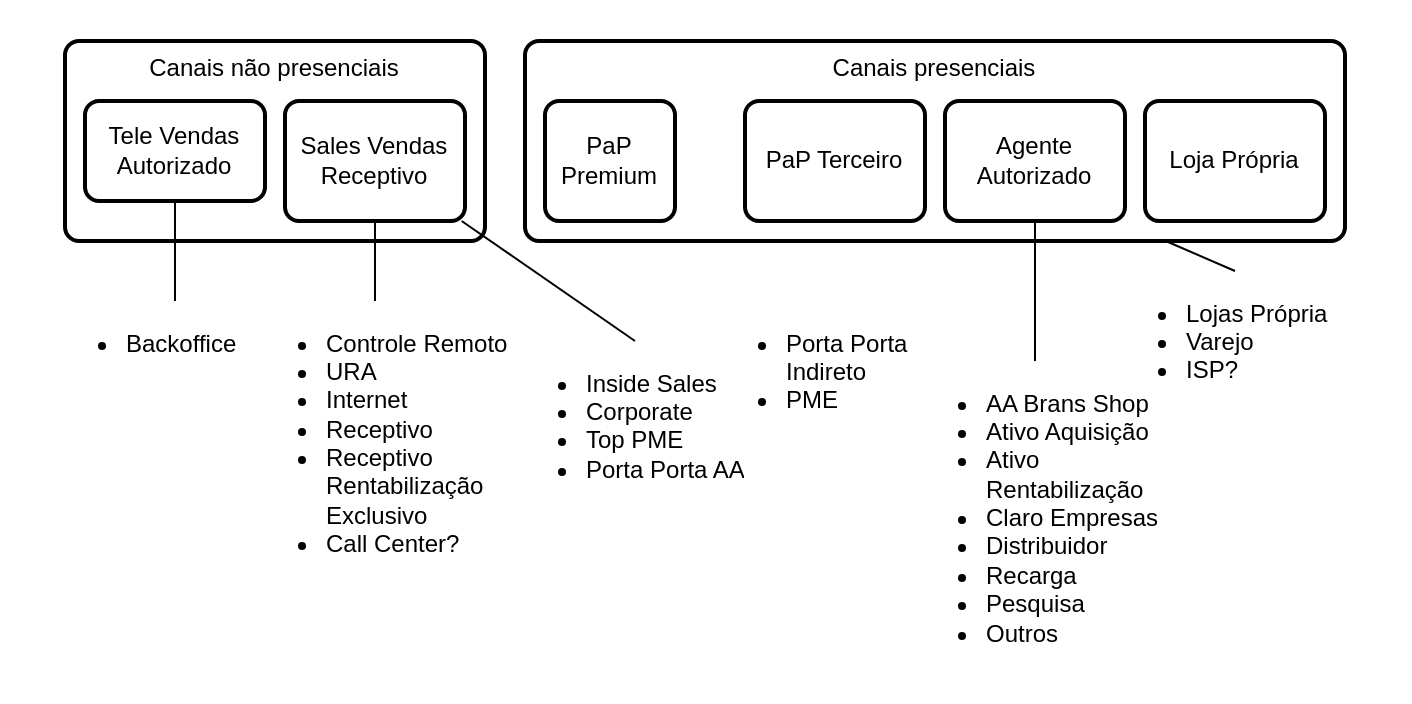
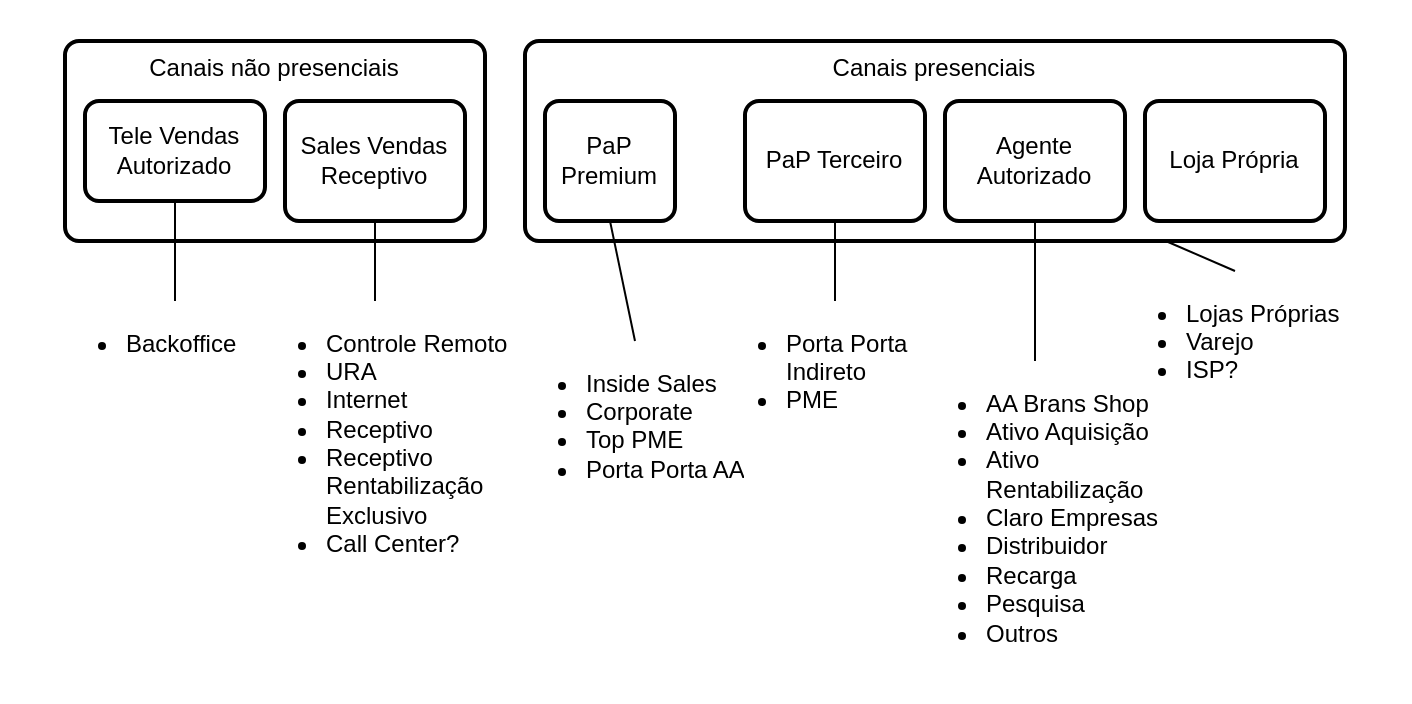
  <mxCell id="0" />
  <mxCell id="1" parent="0" />
  <mxCell id="2" value="Canais não presenciais" style="rounded=1;whiteSpace=wrap;html=1;absoluteArcSize=1;arcSize=14;strokeWidth=2;horizontal=1;verticalAlign=top;" parent="1" vertex="1"><mxGeometry x="32" y="20" width="210" height="100" as="geometry" /></mxCell>
  <mxCell id="3" value="Tele Vendas Autorizado" style="rounded=1;whiteSpace=wrap;html=1;absoluteArcSize=1;arcSize=14;strokeWidth=2;" parent="1" vertex="1"><mxGeometry x="42" y="50" width="90" height="50" as="geometry" /></mxCell>
  <mxCell id="4" value="Sales Vendas Receptivo" style="rounded=1;whiteSpace=wrap;html=1;absoluteArcSize=1;arcSize=14;strokeWidth=2;" parent="1" vertex="1"><mxGeometry x="142" y="50" width="90" height="60" as="geometry" /></mxCell>
  <mxCell id="5" value="Canais presenciais" style="rounded=1;whiteSpace=wrap;html=1;absoluteArcSize=1;arcSize=14;strokeWidth=2;horizontal=1;verticalAlign=top;" parent="1" vertex="1"><mxGeometry x="262" y="20" width="410" height="100" as="geometry" /></mxCell>
  <mxCell id="6" value="PaP Premium" style="rounded=1;whiteSpace=wrap;html=1;absoluteArcSize=1;arcSize=14;strokeWidth=2;" parent="1" vertex="1"><mxGeometry x="272" y="50" width="65" height="60" as="geometry" /></mxCell>
  <mxCell id="7" value="PaP Terceiro" style="rounded=1;whiteSpace=wrap;html=1;absoluteArcSize=1;arcSize=14;strokeWidth=2;" parent="1" vertex="1"><mxGeometry x="372" y="50" width="90" height="60" as="geometry" /></mxCell>
  <mxCell id="8" value="Agente Autorizado" style="rounded=1;whiteSpace=wrap;html=1;absoluteArcSize=1;arcSize=14;strokeWidth=2;" parent="1" vertex="1"><mxGeometry x="472" y="50" width="90" height="60" as="geometry" /></mxCell>
  <mxCell id="9" value="Loja Própria" style="rounded=1;whiteSpace=wrap;html=1;absoluteArcSize=1;arcSize=14;strokeWidth=2;" parent="1" vertex="1"><mxGeometry x="572" y="50" width="90" height="60" as="geometry" /></mxCell>
  <mxCell id="10" value="" style="endArrow=none;html=1;rounded=0;exitX=0.5;exitY=0;exitDx=0;exitDy=0;" parent="1" source="18" target="5" edge="1"><mxGeometry width="50" height="50" relative="1" as="geometry"><mxPoint x="617" y="140" as="sourcePoint" /><mxPoint x="322" y="150" as="targetPoint" /></mxGeometry></mxCell>
  <mxCell id="11" value="" style="endArrow=none;html=1;rounded=0;entryX=0.5;entryY=1;entryDx=0;entryDy=0;" parent="1" source="14" target="8" edge="1"><mxGeometry width="50" height="50" relative="1" as="geometry"><mxPoint x="517" y="150" as="sourcePoint" /><mxPoint x="634" y="123" as="targetPoint" /></mxGeometry></mxCell>
+ <mxCell id="12" value="" style="endArrow=none;html=1;rounded=0;entryX=0.5;entryY=1;entryDx=0;entryDy=0;exitX=0.5;exitY=0;exitDx=0;exitDy=0;" parent="1" source="16" target="7" edge="1"><mxGeometry width="50" height="50" relative="1" as="geometry"><mxPoint x="417" y="150" as="sourcePoint" /><mxPoint x="527" y="120" as="targetPoint" /></mxGeometry></mxCell>
  <mxCell id="13" value="" style="endArrow=none;html=1;rounded=0;entryX=0.5;entryY=1;entryDx=0;entryDy=0;exitX=0.5;exitY=0;exitDx=0;exitDy=0;" parent="1" source="15" target="4" edge="1"><mxGeometry width="50" height="50" relative="1" as="geometry"><mxPoint x="187" y="140" as="sourcePoint" /><mxPoint x="187" y="130" as="targetPoint" /></mxGeometry></mxCell>
  <mxCell id="14" value="&lt;ul&gt;&lt;li&gt;AA Brans Shop&lt;/li&gt;&lt;li&gt;Ativo Aquisição&lt;/li&gt;&lt;li&gt;Ativo Rentabilização&lt;/li&gt;&lt;li&gt;Claro Empresas&lt;/li&gt;&lt;li&gt;Distribuidor&lt;/li&gt;&lt;li&gt;Recarga&lt;/li&gt;&lt;li&gt;Pesquisa&lt;/li&gt;&lt;li&gt;Outros&lt;/li&gt;&lt;/ul&gt;" style="text;strokeColor=none;fillColor=none;html=1;whiteSpace=wrap;verticalAlign=middle;overflow=hidden;" parent="1" vertex="1"><mxGeometry x="450.75" y="180" width="132.5" height="150" as="geometry" /></mxCell>
  <mxCell id="15" value="&lt;ul&gt;&lt;li&gt;Controle Remoto&lt;/li&gt;&lt;li&gt;URA&lt;/li&gt;&lt;li&gt;Internet&lt;/li&gt;&lt;li&gt;Receptivo&lt;/li&gt;&lt;li&gt;Receptivo Rentabilização Exclusivo&lt;/li&gt;&lt;li&gt;Call Center?&lt;br&gt;&lt;/li&gt;&lt;/ul&gt;" style="text;strokeColor=none;fillColor=none;html=1;whiteSpace=wrap;verticalAlign=middle;overflow=hidden;" parent="1" vertex="1"><mxGeometry x="120.75" y="150" width="132.5" height="140" as="geometry" /></mxCell>
  <mxCell id="16" value="&lt;ul&gt;&lt;li&gt;Porta Porta Indireto&lt;/li&gt;&lt;li&gt;PME&lt;/li&gt;&lt;/ul&gt;" style="text;strokeColor=none;fillColor=none;html=1;whiteSpace=wrap;verticalAlign=middle;overflow=hidden;" parent="1" vertex="1"><mxGeometry x="350.75" y="150" width="132.5" height="60" as="geometry" /></mxCell>
  <mxCell id="17" value="&lt;ul&gt;&lt;li&gt;Inside Sales&lt;/li&gt;&lt;li&gt;Corporate&lt;/li&gt;&lt;li&gt;Top PME&lt;/li&gt;&lt;li&gt;Porta Porta AA&lt;/li&gt;&lt;/ul&gt;" style="text;strokeColor=none;fillColor=none;html=1;whiteSpace=wrap;verticalAlign=middle;overflow=hidden;" parent="1" vertex="1"><mxGeometry x="250.75" y="170" width="132.5" height="80" as="geometry" /></mxCell>
- <mxCell id="18" value="&lt;ul&gt;&lt;li&gt;Lojas Própria&lt;/li&gt;&lt;li&gt;Varejo&lt;/li&gt;&lt;li&gt;ISP?&lt;/li&gt;&lt;/ul&gt;" style="text;strokeColor=none;fillColor=none;html=1;whiteSpace=wrap;verticalAlign=middle;overflow=hidden;" parent="1" vertex="1"><mxGeometry x="550.75" y="135" width="132.5" height="60" as="geometry" /></mxCell>
- <mxCell id="19" value="" style="endArrow=none;html=1;rounded=0;exitX=0.5;exitY=0;exitDx=0;exitDy=0;" parent="1" source="17" target="4" edge="1"><mxGeometry width="50" height="50" relative="1" as="geometry"><mxPoint x="197" y="150" as="sourcePoint" /><mxPoint x="197" y="120" as="targetPoint" /></mxGeometry></mxCell>
+ <mxCell id="18" value="&lt;ul&gt;&lt;li&gt;Lojas Próprias&lt;/li&gt;&lt;li&gt;Varejo&lt;/li&gt;&lt;li&gt;ISP?&lt;/li&gt;&lt;/ul&gt;" style="text;strokeColor=none;fillColor=none;html=1;whiteSpace=wrap;verticalAlign=middle;overflow=hidden;" parent="1" vertex="1"><mxGeometry x="550.75" y="135" width="132.5" height="60" as="geometry" /></mxCell>
+ <mxCell id="19" value="" style="endArrow=none;html=1;rounded=0;entryX=0.5;entryY=1;entryDx=0;entryDy=0;exitX=0.5;exitY=0;exitDx=0;exitDy=0;" parent="1" source="17" target="6" edge="1"><mxGeometry width="50" height="50" relative="1" as="geometry"><mxPoint x="197" y="150" as="sourcePoint" /><mxPoint x="197" y="120" as="targetPoint" /></mxGeometry></mxCell>
  <mxCell id="20" value="&lt;ul&gt;&lt;li&gt;Backoffice&lt;/li&gt;&lt;/ul&gt;" style="text;strokeColor=none;fillColor=none;html=1;whiteSpace=wrap;verticalAlign=middle;overflow=hidden;" parent="1" vertex="1"><mxGeometry x="20.75" y="150" width="132.5" height="30" as="geometry" /></mxCell>
  <mxCell id="21" value="" style="endArrow=none;html=1;rounded=0;entryX=0.5;entryY=1;entryDx=0;entryDy=0;exitX=0.5;exitY=0;exitDx=0;exitDy=0;" parent="1" source="20" target="3" edge="1"><mxGeometry width="50" height="50" relative="1" as="geometry"><mxPoint x="197" y="160" as="sourcePoint" /><mxPoint x="197" y="120" as="targetPoint" /></mxGeometry></mxCell>
